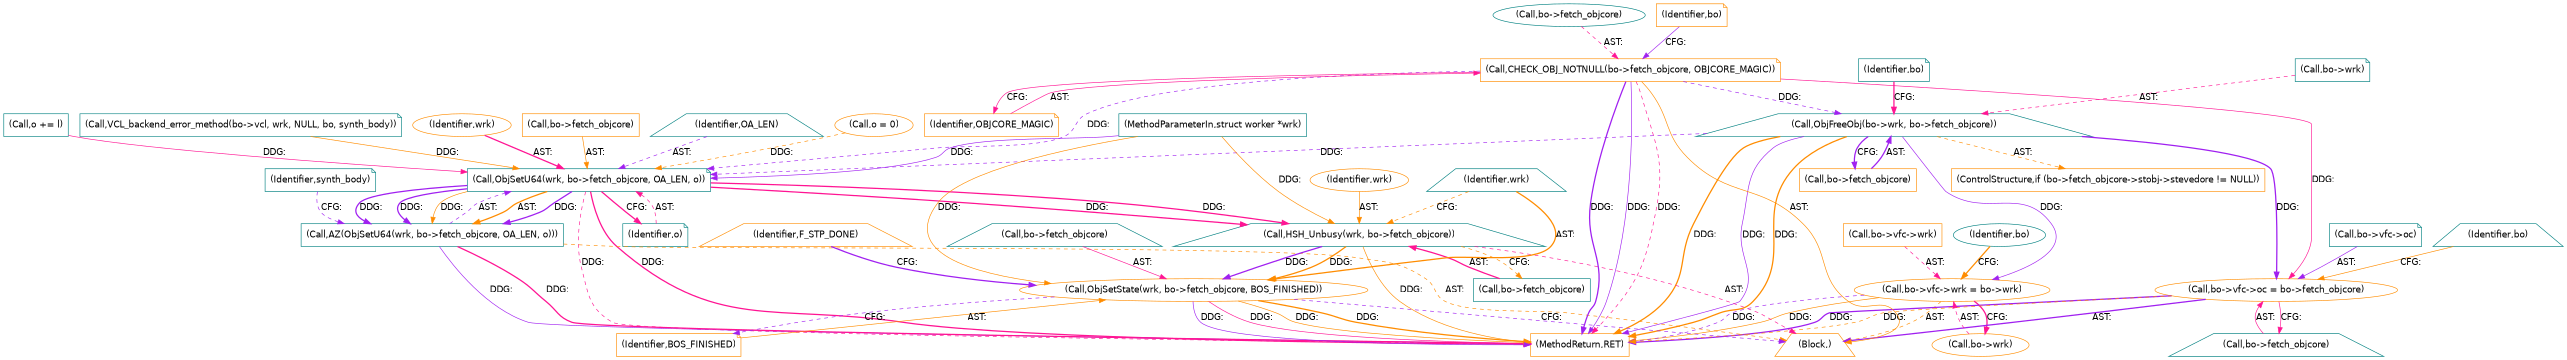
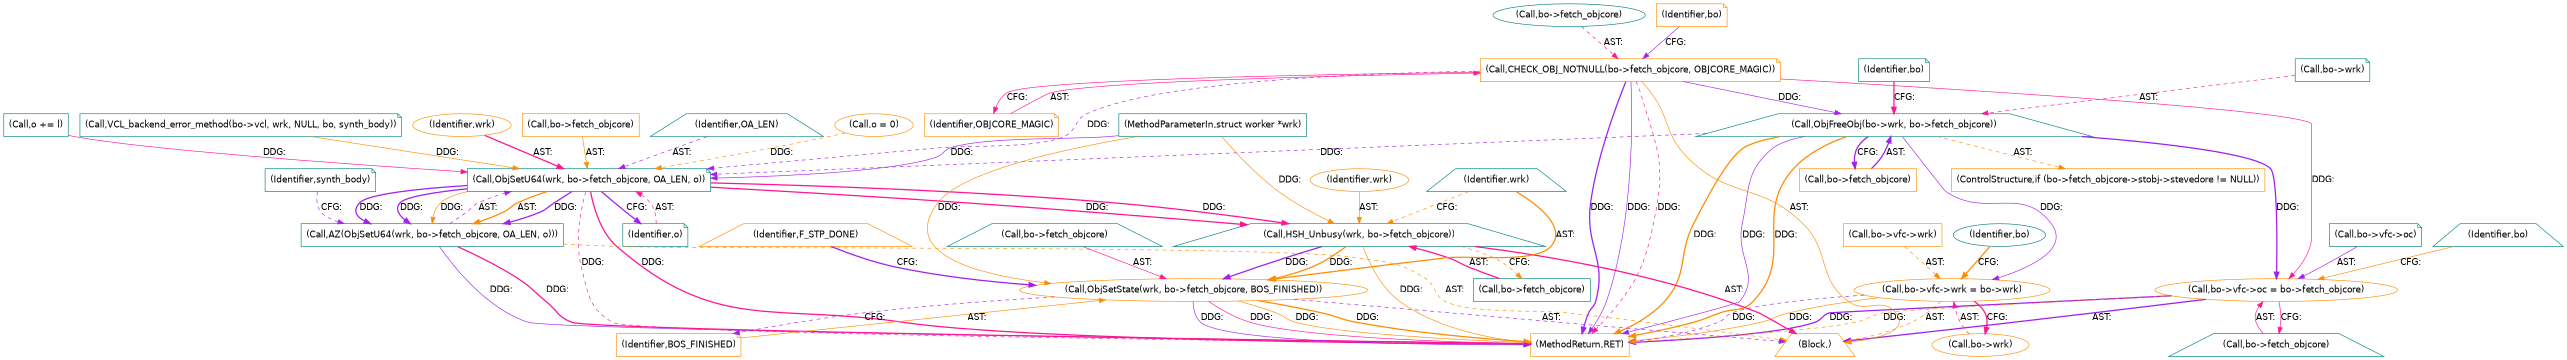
  digraph {
    fontname="DejaVu Sans"
    node [color=teal fontname="DejaVu Sans" shape=note]
    edge [color=purple fontname="DejaVu Sans" style=solid]
    n1 [label="(Call,ObjFreeObj(bo->wrk, bo->fetch_objcore))" shape=trapezium]
    n2 [color=darkorange label="(Call,bo->vfc->wrk = bo->wrk)" shape=ellipse]
    n3 [color=darkorange label="(Call,bo->vfc->oc = bo->fetch_objcore)" shape=ellipse]
    n4 [label="(Call,ObjSetU64(wrk, bo->fetch_objcore, OA_LEN, o))"]
    n5 [color=darkorange label="(ControlStructure,if (bo->fetch_objcore->stobj->stevedore != NULL))" shape=box]
    n6 [color=darkorange label="(MethodReturn,RET)" shape=box]
    n7 [color=darkorange label="(Call,bo->fetch_objcore)" shape=box]
    n8 [color=darkorange label="(Block,)" shape=trapezium]
    n9 [color=darkorange label="(Call,bo->wrk)" shape=ellipse]
    n10 [label="(Call,bo->fetch_objcore)" shape=trapezium]
    n11 [label="(Call,AZ(ObjSetU64(wrk, bo->fetch_objcore, OA_LEN, o)))" shape=box]
    n12 [label="(Call,HSH_Unbusy(wrk, bo->fetch_objcore))" shape=trapezium]
    n13 [label="(Identifier,o)"]
    n14 [color=darkorange label="(Call,CHECK_OBJ_NOTNULL(bo->fetch_objcore, OBJCORE_MAGIC))"]
    n15 [color=darkorange label="(Identifier,OBJCORE_MAGIC)"]
    n16 [color=darkorange label="(Call,ObjSetState(wrk, bo->fetch_objcore, BOS_FINISHED))" shape=ellipse]
    n17 [label="(Call,bo->fetch_objcore)" shape=box]
    n18 [color=darkorange label="(Identifier,BOS_FINISHED)"]
    n19 [label="(Call,bo->wrk)"]
    n20 [color=darkorange label="(Call,bo->vfc->wrk)" shape=box]
    n21 [label="(Call,o += l)" shape=box]
    n22 [label="(Call,bo->fetch_objcore)" shape=ellipse]
    n23 [label="(Call,VCL_backend_error_method(bo->vcl, wrk, NULL, bo, synth_body))"]
    n24 [color=darkorange label="(Identifier,wrk)" shape=ellipse]
    n25 [color=darkorange label="(Call,bo->fetch_objcore)" shape=box]
    n26 [color=darkorange label="(Identifier,bo)"]
    n27 [label="(Call,bo->fetch_objcore)" shape=trapezium]
    n28 [label="(Call,bo->vfc->oc)"]
    n29 [label="(Identifier,bo)" shape=trapezium]
    n30 [label="(MethodParameterIn,struct worker *wrk)" shape=box]
    n31 [label="(Identifier,wrk)" shape=trapezium]
    n32 [label="(Identifier,OA_LEN)" shape=trapezium]
    n33 [color=darkorange label="(Identifier,F_STP_DONE)" shape=trapezium]
    n34 [color=darkorange label="(Identifier,wrk)" shape=ellipse]
    n35 [label="(Identifier,synth_body)"]
    n36 [label="(Identifier,bo)"]
    n37 [color=darkorange label="(Call,o = 0)" shape=ellipse]
    n38 [label="(Identifier,bo)" shape=ellipse]
    n1 -> n2 [label="DDG: "]
    n1 -> n3 [label="DDG: " style=bold]
    n1 -> n4 [label="DDG: " style=dashed]
    n1 -> n5 [color=darkorange label="AST: " style=dashed]
    n1 -> n6 [color=darkorange label="DDG: " style=bold]
    n1 -> n6 [label="DDG: "]
    n1 -> n6 [color=darkorange label="DDG: " style=bold]
    n1 -> n7 [label="CFG: " style=bold]
    n2 -> n6 [color=darkorange label="DDG: "]
    n2 -> n6 [label="DDG: " style=dashed]
    n2 -> n8 [color=darkorange label="AST: " style=dashed]
    n2 -> n9 [color=deeppink label="CFG: " style=bold]
    n3 -> n6 [label="DDG: " style=bold]
    n3 -> n6 [color=darkorange label="DDG: " style=dashed]
    n3 -> n8 [label="AST: " style=bold]
    n3 -> n10 [color=deeppink label="CFG: "]
    n4 -> n6 [color=deeppink label="DDG: " style=dashed]
    n4 -> n6 [color=deeppink label="DDG: " style=bold]
    n4 -> n11 [color=darkorange label="AST: " style=bold]
    n4 -> n11 [label="DDG: " style=bold]
    n4 -> n11 [label="DDG: " style=bold]
    n4 -> n11 [label="DDG: " style=bold]
    n4 -> n11 [color=darkorange label="DDG: "]
    n4 -> n12 [color=deeppink label="DDG: " style=bold]
    n4 -> n12 [color=deeppink label="DDG: " style=bold]
-   n4 -> n13 [color=deeppink label="CFG: " style=bold]
+   n4 -> n13 [label="CFG: " style=bold]
    n7 -> n1 [label="AST: " style=bold]
    n9 -> n2 [color=deeppink label="AST: " style=dashed]
    n10 -> n3 [color=deeppink label="AST: "]
    n11 -> n4 [label="AST: " style=dashed]
    n11 -> n6 [label="DDG: "]
    n11 -> n6 [color=deeppink label="DDG: " style=bold]
    n11 -> n8 [color=darkorange label="AST: " style=dashed]
    n12 -> n6 [color=darkorange label="DDG: "]
-   n12 -> n8 [color=deeppink label="AST: " style=dashed]
+   n12 -> n8 [color=deeppink label="AST: " style=bold]
    n12 -> n16 [label="DDG: " style=bold]
    n12 -> n16 [color=darkorange label="DDG: " style=bold]
    n12 -> n17 [color=darkorange label="CFG: " style=dashed]
    n13 -> n4 [color=deeppink label="AST: " style=dashed]
-   n14 -> n1 [label="DDG: " style=dashed]
+   n14 -> n1 [label="DDG: "]
    n14 -> n3 [color=deeppink label="DDG: "]
    n14 -> n4 [label="DDG: " style=dashed]
    n14 -> n6 [label="DDG: " style=bold]
    n14 -> n6 [label="DDG: "]
    n14 -> n6 [color=deeppink label="DDG: " style=dashed]
    n14 -> n8 [color=darkorange label="AST: "]
    n14 -> n15 [color=deeppink label="CFG: "]
    n15 -> n14 [color=deeppink label="AST: "]
    n16 -> n6 [color=deeppink label="DDG: "]
    n16 -> n6 [color=darkorange label="DDG: "]
    n16 -> n6 [color=darkorange label="DDG: " style=bold]
    n16 -> n6 [label="DDG: "]
-   n16 -> n8 [label="CFG: " style=dashed]
+   n16 -> n8 [label="AST: " style=dashed]
    n16 -> n18 [label="CFG: " style=dashed]
    n17 -> n12 [color=deeppink label="AST: " style=bold]
    n18 -> n16 [color=darkorange label="AST: "]
    n19 -> n1 [color=deeppink label="AST: " style=dashed]
-   n20 -> n2 [color=deeppink label="AST: " style=dashed]
+   n20 -> n2 [color=darkorange label="AST: " style=dashed]
    n21 -> n4 [color=deeppink label="DDG: "]
    n22 -> n14 [color=deeppink label="AST: " style=dashed]
    n23 -> n4 [color=darkorange label="DDG: "]
    n24 -> n4 [color=deeppink label="AST: " style=bold]
    n25 -> n4 [color=darkorange label="AST: "]
    n26 -> n14 [label="CFG: "]
    n27 -> n16 [color=deeppink label="AST: "]
    n28 -> n3 [label="AST: "]
    n29 -> n3 [color=darkorange label="CFG: "]
    n30 -> n4 [label="DDG: "]
    n30 -> n12 [color=darkorange label="DDG: "]
    n30 -> n16 [color=darkorange label="DDG: "]
    n31 -> n12 [color=darkorange label="CFG: " style=dashed]
    n31 -> n16 [color=darkorange label="AST: " style=bold]
    n32 -> n4 [label="AST: " style=dashed]
    n33 -> n16 [label="CFG: " style=bold]
    n34 -> n12 [color=darkorange label="AST: "]
    n35 -> n11 [label="CFG: " style=dashed]
    n36 -> n1 [color=deeppink label="CFG: " style=bold]
    n37 -> n4 [color=darkorange label="DDG: " style=dashed]
    n38 -> n2 [color=darkorange label="CFG: " style=bold]
  }
